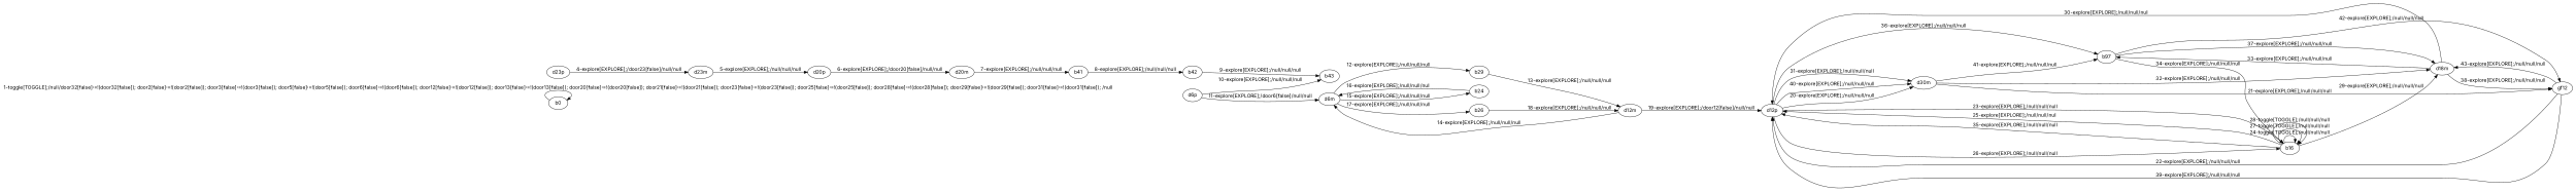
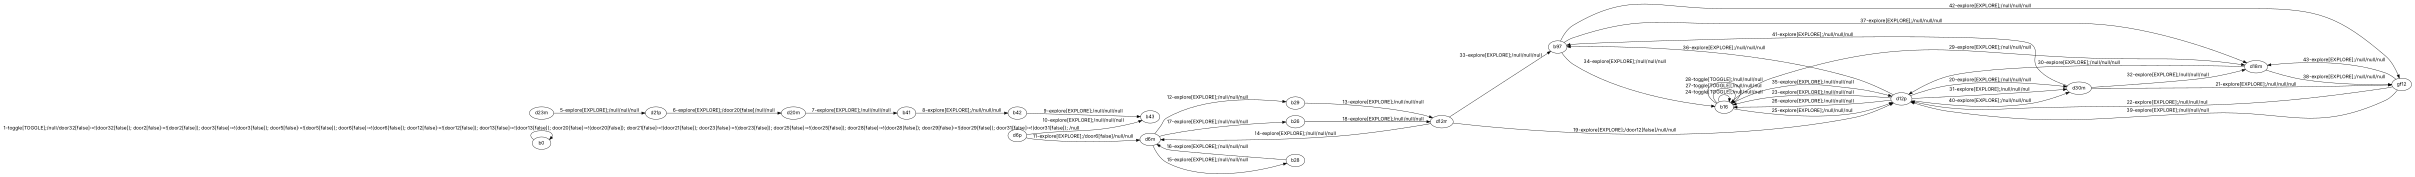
  digraph {
    fontname=Inter
    rankdir=LR
    node [fontname=Inter]
    edge [fontname=Inter]
    b0
-   d23p
    d23m
-   d20p
+   d20p [label=d21p]
    d20m
    b41
    b42
    b43
    d6p
    d6m
    b29
-   b28 [label=b24]
+   b28
    b26
    d12m
    d12p
    d30m
    b16
    n18 [label=b97]
    gf12
    d18m
    b0 -> b0 [label="1-toggle[TOGGLE];/null/door32[false]:=!(door32[false]); door2[false]:=!(door2[false]); door3[false]:=!(door3[false]); door5[false]:=!(door5[false]); door6[false]:=!(door6[false]); door12[false]:=!(door12[false]); door13[false]:=!(door13[false]); door20[false]:=!(door20[false]); door21[false]:=!(door21[false]); door23[false]:=!(door23[false]); door25[false]:=!(door25[false]); door28[false]:=!(door28[false]); door29[false]:=!(door29[false]); door31[false]:=!(door31[false]); /null"]
-   d23p -> d23m [label="4-explore[EXPLORE];/door23[false]/null/null"]
    d23m -> d20p [label="5-explore[EXPLORE];/null/null/null"]
    d20p -> d20m [label="6-explore[EXPLORE];/door20[false]/null/null"]
    d20m -> b41 [label="7-explore[EXPLORE];/null/null/null"]
    b41 -> b42 [label="8-explore[EXPLORE];/null/null/null"]
    b42 -> b43 [label="9-explore[EXPLORE];/null/null/null"]
    d6p -> b43 [label="10-explore[EXPLORE];/null/null/null"]
    d6p -> d6m [label="11-explore[EXPLORE];/door6[false]/null/null"]
    d6m -> b29 [label="12-explore[EXPLORE];/null/null/null"]
    d6m -> b28 [label="15-explore[EXPLORE];/null/null/null"]
    d6m -> b26 [label="17-explore[EXPLORE];/null/null/null"]
    b29 -> d12m [label="13-explore[EXPLORE];/null/null/null"]
    b28 -> d6m [label="16-explore[EXPLORE];/null/null/null"]
    b26 -> d12m [label="18-explore[EXPLORE];/null/null/null"]
    d12m -> d6m [label="14-explore[EXPLORE];/null/null/null"]
    d12m -> d12p [label="19-explore[EXPLORE];/door12[false]/null/null"]
    d12p -> d30m [label="20-explore[EXPLORE];/null/null/null"]
    d12p -> d30m [label="31-explore[EXPLORE];/null/null/null"]
    d12p -> d30m [label="40-explore[EXPLORE];/null/null/null"]
    d12p -> b16 [label="23-explore[EXPLORE];/null/null/null"]
    d12p -> b16 [label="26-explore[EXPLORE];/null/null/null"]
    d12p -> n18 [label="36-explore[EXPLORE];/null/null/null"]
    d30m -> n18 [label="41-explore[EXPLORE];/null/null/null"]
    d30m -> gf12 [label="21-explore[EXPLORE];/null/null/null"]
    d30m -> d18m [label="32-explore[EXPLORE];/null/null/null"]
    b16 -> d12p [label="25-explore[EXPLORE];/null/null/null"]
    b16 -> d12p [label="35-explore[EXPLORE];/null/null/null"]
    b16 -> b16 [label="24-toggle[TOGGLE];/null/null/null"]
    b16 -> b16 [label="27-toggle[TOGGLE];/null/null/null"]
    b16 -> b16 [label="28-toggle[TOGGLE];/null/null/null"]
    b16 -> d18m [label="29-explore[EXPLORE];/null/null/null"]
    n18 -> b16 [label="34-explore[EXPLORE];/null/null/null"]
    n18 -> gf12 [label="42-explore[EXPLORE];/null/null/null"]
    n18 -> d18m [label="37-explore[EXPLORE];/null/null/null"]
    gf12 -> d12p [label="22-explore[EXPLORE];/null/null/null"]
    gf12 -> d12p [label="39-explore[EXPLORE];/null/null/null"]
    gf12 -> d18m [label="43-explore[EXPLORE];/null/null/null"]
    d18m -> d12p [label="30-explore[EXPLORE];/null/null/null"]
-   d18m -> n18 [label="33-explore[EXPLORE];/null/null/null"]
+   d12m -> n18 [label="33-explore[EXPLORE];/null/null/null"]
    d18m -> gf12 [label="38-explore[EXPLORE];/null/null/null"]
  }
